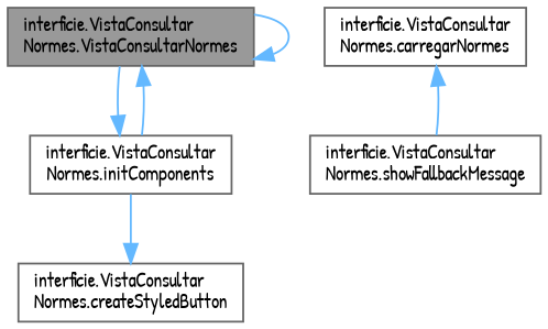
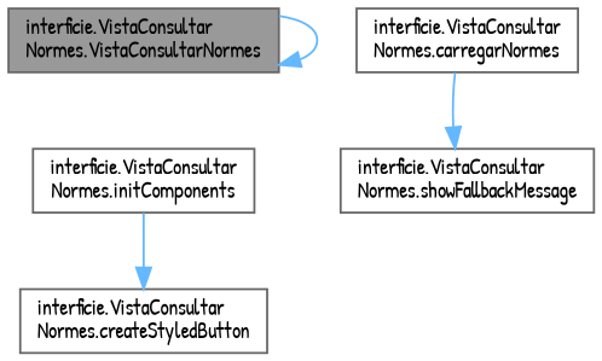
  digraph {
    fontname="Patrick Hand"
    rankdir=TB
    node [color=grey40 fillcolor=white fontname="Patrick Hand" fontsize=10 shape=box style=filled]
    edge [color=steelblue1 fontname="Patrick Hand" fontsize=10 labelfontname=Helvetica labelfontsize=10 style=solid]
    n1 [color=gray40 fillcolor=grey60 fontcolor=black height=0.2 label="interficie.VistaConsultar\lNormes.VistaConsultarNormes" width=0.4]
    n2 [height=0.2 label="interficie.VistaConsultar\lNormes.initComponents" width=0.4]
    n3 [height=0.2 label="interficie.VistaConsultar\lNormes.carregarNormes" width=0.4]
    n4 [height=0.2 label="interficie.VistaConsultar\lNormes.showFallbackMessage" width=0.4]
    n5 [height=0.2 label="interficie.VistaConsultar\lNormes.createStyledButton" width=0.4]
    n1 -> n1
-   n1 -> n2
-   n2 -> n1
    n2 -> n5
-   n4 -> n3
+   n3 -> n4
  }
